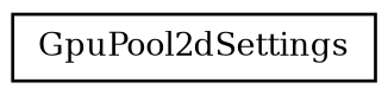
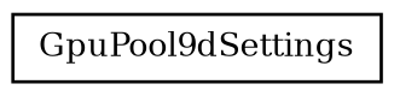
  digraph {
    rankdir=LR
    fontname="DejaVu Serif"
-   n1 [color=black fillcolor=white fontname="DejaVu Serif" fontsize=10 height=0.2 label=GpuPool2dSettings shape=record style=filled width=0.4]
+   n1 [color=black fillcolor=white fontname="DejaVu Serif" fontsize=10 height=0.2 label=GpuPool9dSettings shape=record style=filled width=0.4]
  }
